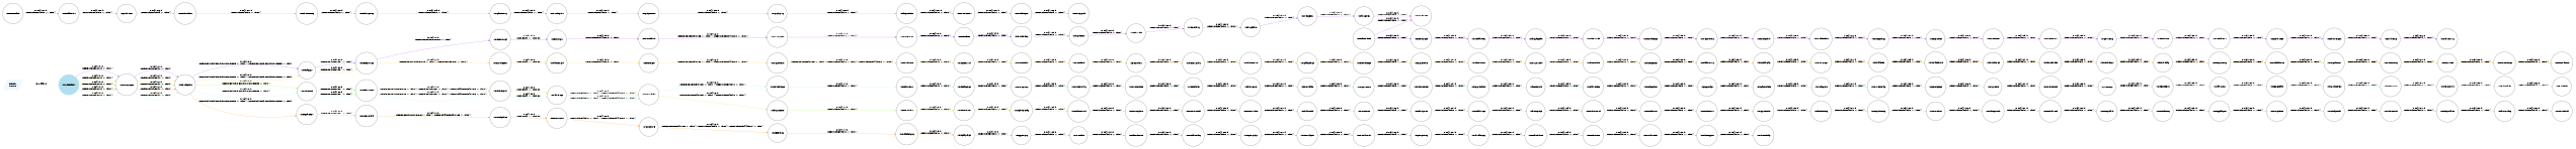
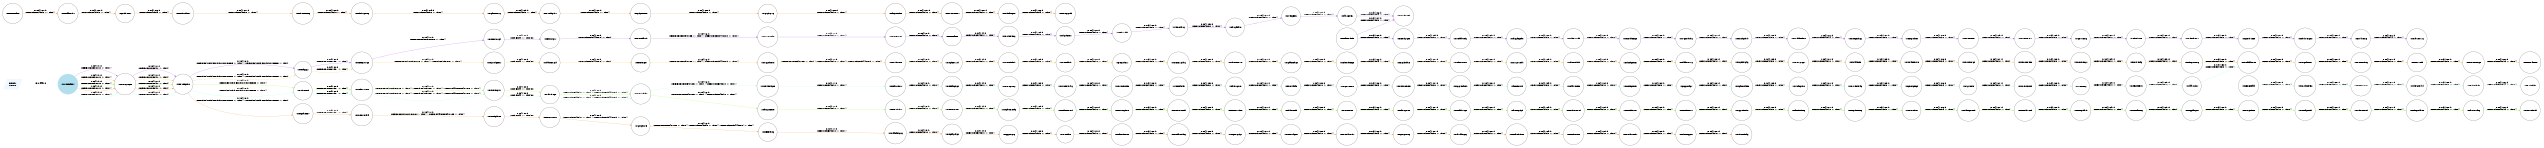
  digraph {
    fontname="DejaVu Sans Mono"
    rankdir=LR
    node [fontname="DejaVu Sans Mono" shape=circle]
    edge [color=darkgoldenrod1 fontname="DejaVu Sans Mono"]
    n1 [color=aliceblue label="BigSim\nReport" shape=parallelogram style=filled]
    N__408529307 [color=lightblue2 style=filled]
    n3 [label=N__1138645628]
    n4 [label=N_1574336808]
    n5 [label=N_88196664]
    n6 [label=N_872085810]
    n7 [label=N_1562948537]
    n8 [label=N__1385672762]
    n9 [label=N__1393771522]
    n10 [label=N__1433781979]
    n11 [label=N_2013178469]
    n12 [label=N__1672063314]
    n13 [label=N__30120644]
    n14 [label=N__901151469]
    n15 [label=N__841209470]
    n16 [label=N_1224872898]
    n17 [label=N_1828531482]
    n18 [label=N_283519858]
    n19 [label=N__840137526]
    n20 [label=N_206405154]
    n21 [label=N__53977990]
    n22 [label=N_758420946]
    n23 [label=N_294695978]
    n24 [label=N_270365314]
    n25 [label=N_190465754]
    n26 [label=N_2127054130]
    n27 [label=N__1591370102]
    n28 [label=N_2138067682]
    n29 [label=N_1730997306]
    n30 [label=N__966956398]
    n31 [label=N__700544790]
    n32 [label=N__1220035262]
    n33 [label=N_1762270106]
    n34 [label=N__342061070]
    n35 [label=N__1790955958]
    n36 [label=N_1218652066]
    n37 [label=N_851672058]
    n38 [label=N_1317385554]
    n39 [label=N_1143115434]
    n40 [label=N_765772546]
    n41 [label=N_480304218]
    n42 [label=N__705194574]
    n43 [label=N__618074358]
    n44 [label=N__2004734622]
    n45 [label=N_327945146]
    n46 [label=N_1297481746]
    n47 [label=N_881573657]
    n48 [label=N__766101811]
    n49 [label=N__584984312]
    n50 [label=N_1160537440]
    n51 [label=N_1183508920]
    n52 [label=N_548539920]
    n53 [label=N_673610344]
    n54 [label=N__1525446976]
    n55 [label=N__1913353448]
    n56 [label=N__699213968]
    n57 [label=N__2081088568]
    n58 [label=N__346030048]
    n59 [label=N__598811528]
    n60 [label=N_1176174800]
    n61 [label=N__902839000]
    n62 [label=N_2028065152]
    n63 [label=N_1999842776]
    n64 [label=N_1260507696]
    n65 [label=N__842764664]
    n66 [label=N_101995232]
    n67 [label=N__1179855048]
    n68 [label=N_1041103760]
    n69 [label=N__1324587032]
    n70 [label=N__243043264]
    n71 [label=N_312070296]
    n72 [label=N__1026722576]
    n73 [label=N__1890993848]
    n74 [label=N__846291552]
    n75 [label=N__753131016]
    n76 [label=N_132574800]
    n77 [label=N__1372212568]
    n78 [label=N__1135798528]
    n79 [label=N_2045402672]
    n80 [label=N_749707161]
    n81 [label=N_1281479792]
    n82 [label=N__926425828]
    n83 [label=N__1370589628]
    n84 [label=N_1583407044]
    n85 [label=N_1139243244]
    n86 [label=N_1531312452]
    n87 [label=N__1697834596]
    n88 [label=N__1193352420]
    n89 [label=N__1314560572]
    n90 [label=N__1537571300]
    n91 [label=N__1128774028]
    n92 [label=N_809412300]
    n93 [label=N_875735412]
    n94 [label=N_1591468788]
    n95 [label=N__389004468]
    n96 [label=N_971386060]
    n97 [label=N__2104572340]
    n98 [label=N_1382008484]
    n99 [label=N__531011844]
    n100 [label=N_1667805308]
    n101 [label=N_1951050236]
    n102 [label=N__1260432516]
    n103 [label=N_117878012]
    n104 [label=N__1935624580]
    n105 [label=N__1322977580]
    n106 [label=N__288640940]
    n107 [label=N__281898836]
    n108 [label=N__566095612]
    n109 [label=N__243650212]
    n110 [label=N__818965500]
    n111 [label=N_1402713180]
    n112 [label=N__2086109732]
    n113 [label=N_1971844956]
    n114 [label=N__887480100]
    n115 [label=N__843060075]
    n116 [label=N_1548444172]
    n117 [label=N_761169275]
    n118 [label=N_215339216]
    n119 [label=N__1998950616]
    n120 [label=N_2065964968]
    n121 [label=N__66653616]
    n122 [label=N_45425912]
    n123 [label=N__1985038432]
    n124 [label=N__1209788936]
    n125 [label=N_1263146064]
    n126 [label=N_1253479632]
    n127 [label=N__1433942704]
    n128 [label=N_1618622456]
    n129 [label=N_1974995616]
    n130 [label=N__1394300128]
    n131 [label=N__181011552]
    n132 [label=N__1789175304]
    n133 [label=N_1083136632]
    n134 [label=N_2045250296]
    n135 [label=N_2135255928]
    n136 [label=N__829981704]
    n137 [label=N_630078584]
    n138 [label=N__2110149384]
    n139 [label=N__1048335536]
    n140 [label=N__2080465416]
    n141 [label=N_1691885176]
    n142 [label=N__772006704]
    n143 [label=N__606523528]
    n144 [label=N_767606776]
    n145 [label=N_1986855032]
    n146 [label=N__1775488224]
    n147 [label=N__808942688]
    n148 [label=N_1137566200]
    n149 [label=N_2055986068]
    n150 [label=N_1287364156]
    n151 [label=N__1783570796]
    n152 [label=N__1478531052]
    n153 [label=N_733039292]
    n154 [label=N_890146148]
    n155 [label=N_308709092]
    n156 [label=N_1263478588]
    n157 [label=N__1001485852]
    n158 [label=N__1667329180]
    n159 [label=N_922832100]
    n160 [label=N__299708532]
    n161 [label=N__880568052]
    n162 [label=N_626628964]
    n163 [label=N__1698229532]
    n164 [label=N__72926108]
    n165 [label=N__1470505796]
    n166 [label=N__658065860]
    n167 [label=N_27672508]
    n168 [label=N__1145733100]
    n169 [label=N_71131836]
    n170 [label=N_2052105572]
    n171 [label=N_409946124]
    n172 [label=N__652653900]
    n173 [label=N__1640823756]
    n174 [label=N_1388277172]
    n175 [label=N_1037618700]
    n176 [label=N_1370509492]
    n177 [label=N_534039092]
    n1 -> N__408529307 [color=aliceblue label="wExpr==0.0\n"]
    N__408529307 -> n3 [color=purple label="SysClk:0.0\nr_ae_enter_airport -> List()"]
    N__408529307 -> n3 [label="SysClk:0.0\nr_ae_enter_airport -> List()"]
    N__408529307 -> n3 [color=chartreuse1 label="SysClk:0.0\nr_ae_enter_airport -> List()"]
    N__408529307 -> n3 [color=darkorange1 label="SysClk:0.0\nr_ae_enter_airport -> List()"]
    N__408529307 -> n3 [color=aquamarine1 label="SysClk:0.0\nr_ae_enter_airport -> List()"]
    n3 -> n4 [color=purple label="SysClk:1.0\nr_ae_enter_checkin -> List()"]
    n3 -> n4 [label="SysClk:1.0\nr_ae_enter_checkin -> List()"]
    n3 -> n4 [color=chartreuse1 label="SysClk:1.0\nr_ae_enter_checkin -> List()"]
    n3 -> n4 [color=darkorange1 label="SysClk:1.0\nr_ae_enter_checkin -> List()"]
    n3 -> n4 [color=aquamarine1 label="SysClk:1.0\nr_ae_enter_checkin -> List()"]
    n4 -> n5 [color=purple label="SysClk:2.0\nr_ae_check_ticket_without_Luggage -> List(),r_ae_check_ticket_with_Luggage -> List()"]
    n4 -> n5 [label="SysClk:2.0\nr_ae_check_ticket_without_Luggage -> List(),r_ae_check_ticket_with_Luggage -> List()"]
    n4 -> n6 [color=chartreuse1 label="SysClk:2.0\nr_ae_check_ticket_without_Luggage -> List()"]
    n4 -> n6 [color=aquamarine1 label="SysClk:2.0\nr_ae_check_ticket_without_Luggage -> List()"]
    n4 -> n7 [color=darkorange1 label="SysClk:2.0\nr_ae_check_ticket_without_Luggage -> List(),r_ae_check_ticket_with_Luggage -> List()"]
    n5 -> n8 [color=purple label="SysClk:3.0\nr_ae_enter_security -> List()"]
    n5 -> n8 [label="SysClk:3.0\nr_ae_enter_security -> List()"]
    n6 -> n9 [color=chartreuse1 label="SysClk:3.0\nr_ae_enter_security -> List()"]
    n6 -> n9 [color=aquamarine1 label="SysClk:3.0\nr_ae_enter_security -> List()"]
    n7 -> n10 [color=darkorange1 label="SysClk:3.0\nr_ae_enter_security -> List()"]
    n8 -> n11 [color=purple label="SysClk:4.0\nr_ae_enter_shoppingzone -> List()"]
    n8 -> n12 [label="SysClk:4.0\nr_ae_enter_shoppingzone -> List(),r_ae_check_danger -> List()"]
    n9 -> n79 [color=chartreuse1 label="SysClk:4.0\nr_ae_enter_shoppingzone -> List(),r_ae_check_danger -> List(),r_ae_traffic_gatelounge -> List()"]
    n9 -> n79 [color=aquamarine1 label="SysClk:4.0\nr_ae_enter_shoppingzone -> List(),r_ae_check_danger -> List(),r_ae_traffic_gatelounge -> List()"]
    n10 -> n115 [color=darkorange1 label="SysClk:4.0\nr_ae_enter_shoppingzone -> List(),r_ae_traffic_gatelounge -> List()"]
    n11 -> n13 [color=purple label="SysClk:5.0\nr_take_off -> List(ap)"]
    n12 -> n14 [label="SysClk:5.0\nr_take_off -> List(ap)"]
    n13 -> n15 [color=purple label="SysClk:5.0\nr_ae_update_billboard -> List()"]
    n14 -> n47 [label="SysClk:5.0\nr_ae_update_billboard -> List()"]
    n15 -> n16 [color=purple label="SysClk:6.0\nr_ae_enter_gatelounge -> List(),r_ae_update_billboard -> List()"]
    n16 -> n17 [color=purple label="SysClk:7.0\nr_ae_update_light -> List()"]
    n17 -> n18 [color=purple label="SysClk:8.0\nr_ae_update_light -> List()"]
    n18 -> n19 [color=purple label="SysClk:9.0\nr_ae_update_light -> List()"]
    n19 -> n20 [color=purple label="SysClk:10.0\nr_ae_update_light -> List()"]
    n20 -> n21 [color=purple label="SysClk:11.0\nr_ae_update_light -> List()"]
    n21 -> n22 [color=purple label="SysClk:12.0\nr_ae_update_light -> List()"]
    n22 -> n23 [color=purple label="SysClk:13.0\nr_ae_update_light -> List()"]
    n23 -> n24 [color=purple label="SysClk:14.0\nr_ae_update_light -> List()"]
    n24 -> n25 [color=purple label="SysClk:15.0\nr_ae_update_light -> List()"]
    n25 -> n26 [color=purple label="SysClk:16.0\nr_ae_update_light -> List()"]
    n27 -> n26 [color=purple label="SysClk:17.0\nr_ae_update_light -> List()"]
    n27 -> n28 [color=purple label="SysClk:18.0\nr_ae_update_light -> List()"]
    n28 -> n29 [color=purple label="SysClk:19.0\nr_ae_update_light -> List()"]
    n29 -> n30 [color=purple label="SysClk:20.0\nr_ae_update_light -> List()"]
    n30 -> n31 [color=purple label="SysClk:21.0\nr_ae_update_light -> List()"]
    n31 -> n32 [color=purple label="SysClk:22.0\nr_ae_update_light -> List()"]
    n32 -> n33 [color=purple label="SysClk:23.0\nr_ae_update_light -> List()"]
    n33 -> n34 [color=purple label="SysClk:24.0\nr_ae_update_light -> List()"]
    n34 -> n35 [color=purple label="SysClk:25.0\nr_ae_update_light -> List()"]
    n35 -> n36 [color=purple label="SysClk:26.0\nr_ae_update_light -> List()"]
    n36 -> n37 [color=purple label="SysClk:27.0\nr_ae_update_light -> List()"]
    n37 -> n38 [color=purple label="SysClk:28.0\nr_ae_update_light -> List()"]
    n38 -> n39 [color=purple label="SysClk:29.0\nr_ae_update_light -> List()"]
    n39 -> n40 [color=purple label="SysClk:30.0\nr_ae_update_light -> List()"]
    n40 -> n41 [color=purple label="SysClk:31.0\nr_ae_update_light -> List()"]
    n41 -> n42 [color=purple label="SysClk:32.0\nr_ae_update_light -> List()"]
    n42 -> n43 [color=purple label="SysClk:33.0\nr_ae_update_light -> List()"]
    n43 -> n44 [color=purple label="SysClk:34.0\nr_ae_update_light -> List()"]
    n44 -> n45 [color=purple label="SysClk:35.0\nr_ae_update_light -> List()"]
    n45 -> n46 [color=purple label="SysClk:36.0\nr_ae_update_light -> List()"]
    n47 -> n48 [label="SysClk:6.0\nr_ae_enter_gatelounge -> List(),r_ae_update_billboard -> List()"]
    n48 -> n49 [label="SysClk:7.0\nr_ae_enter_gatelounge -> List(),r_ae_update_light -> List(),r_ae_update_billboard -> List()"]
    n49 -> n50 [label="SysClk:8.0\nr_ae_update_light -> List()"]
    n50 -> n51 [label="SysClk:9.0\nr_ae_update_light -> List()"]
    n51 -> n52 [label="SysClk:10.0\nr_ae_update_light -> List()"]
    n52 -> n53 [label="SysClk:11.0\nr_ae_update_light -> List()"]
    n53 -> n54 [label="SysClk:12.0\nr_ae_update_light -> List()"]
    n54 -> n55 [label="SysClk:13.0\nr_ae_update_light -> List()"]
    n55 -> n56 [label="SysClk:14.0\nr_ae_update_light -> List()"]
    n56 -> n57 [label="SysClk:15.0\nr_ae_update_light -> List()"]
    n57 -> n58 [label="SysClk:16.0\nr_ae_update_light -> List()"]
    n58 -> n59 [label="SysClk:17.0\nr_ae_update_light -> List()"]
    n59 -> n60 [label="SysClk:18.0\nr_ae_update_light -> List()"]
    n60 -> n61 [label="SysClk:19.0\nr_ae_update_light -> List()"]
    n61 -> n62 [label="SysClk:20.0\nr_ae_update_light -> List()"]
    n62 -> n63 [label="SysClk:21.0\nr_ae_update_light -> List()"]
    n63 -> n64 [label="SysClk:22.0\nr_ae_update_light -> List()"]
    n64 -> n65 [label="SysClk:23.0\nr_ae_update_light -> List()"]
    n65 -> n66 [label="SysClk:24.0\nr_ae_update_light -> List()"]
    n66 -> n67 [label="SysClk:25.0\nr_ae_update_light -> List()"]
    n67 -> n68 [label="SysClk:26.0\nr_ae_update_light -> List()"]
    n68 -> n69 [label="SysClk:27.0\nr_ae_update_light -> List()"]
    n69 -> n70 [label="SysClk:28.0\nr_ae_update_light -> List()"]
    n70 -> n71 [label="SysClk:29.0\nr_ae_update_light -> List()"]
    n71 -> n72 [label="SysClk:30.0\nr_ae_update_light -> List()"]
    n72 -> n73 [label="SysClk:31.0\nr_ae_update_light -> List()"]
    n73 -> n74 [label="SysClk:32.0\nr_ae_update_light -> List()"]
    n74 -> n75 [label="SysClk:33.0\nr_ae_update_light -> List()"]
    n75 -> n76 [label="SysClk:34.0\nr_ae_update_light -> List()"]
    n76 -> n77 [label="SysClk:35.0\nr_ae_update_light -> List()"]
    n77 -> n78 [label="SysClk:36.0\nr_ae_update_light -> List()"]
    n79 -> n80 [color=chartreuse1 label="SysClk:5.0\nr_take_off -> List(ap)"]
    n79 -> n80 [color=aquamarine1 label="SysClk:5.0\nr_take_off -> List(ap)"]
    n80 -> n81 [color=chartreuse1 label="SysClk:5.0\nr_ae_update_light -> List(),r_ae_update_billboard -> List()"]
    n80 -> n81 [color=aquamarine1 label="SysClk:5.0\nr_ae_update_light -> List(),r_ae_update_billboard -> List()"]
    n81 -> n82 [color=chartreuse1 label="SysClk:6.0\nr_ae_enter_gatelounge -> List(),r_ae_update_light -> List()"]
    n81 -> n83 [color=aquamarine1 label="SysClk:6.0\nr_ae_enter_gatelounge -> List(),r_ae_update_light -> List()"]
    n82 -> n84 [color=chartreuse1 label="SysClk:7.0\nr_ae_update_light -> List()"]
    n83 -> n85 [color=aquamarine1 label="SysClk:7.0\nr_ae_update_light -> List()"]
    n84 -> n86 [color=chartreuse1 label="SysClk:8.0\nr_ae_update_light -> List()"]
    n85 -> n149 [color=aquamarine1 label="SysClk:8.0\nr_ae_update_light -> List()"]
    n86 -> n87 [color=chartreuse1 label="SysClk:9.0\nr_ae_update_light -> List()"]
    n87 -> n88 [color=chartreuse1 label="SysClk:10.0\nr_ae_update_light -> List()"]
    n88 -> n89 [color=chartreuse1 label="SysClk:11.0\nr_ae_update_light -> List()"]
    n89 -> n90 [color=chartreuse1 label="SysClk:12.0\nr_ae_update_light -> List()"]
    n90 -> n91 [color=chartreuse1 label="SysClk:13.0\nr_ae_update_light -> List()"]
    n91 -> n92 [color=chartreuse1 label="SysClk:14.0\nr_ae_update_light -> List()"]
    n92 -> n93 [color=chartreuse1 label="SysClk:15.0\nr_ae_update_light -> List()"]
    n93 -> n94 [color=chartreuse1 label="SysClk:16.0\nr_ae_update_light -> List()"]
    n94 -> n95 [color=chartreuse1 label="SysClk:17.0\nr_ae_update_light -> List()"]
    n95 -> n96 [color=chartreuse1 label="SysClk:18.0\nr_ae_update_light -> List()"]
    n96 -> n97 [color=chartreuse1 label="SysClk:19.0\nr_ae_update_light -> List()"]
    n97 -> n98 [color=chartreuse1 label="SysClk:20.0\nr_ae_update_light -> List()"]
    n98 -> n99 [color=chartreuse1 label="SysClk:21.0\nr_ae_update_light -> List()"]
    n99 -> n100 [color=chartreuse1 label="SysClk:22.0\nr_ae_update_light -> List()"]
    n100 -> n101 [color=chartreuse1 label="SysClk:23.0\nr_ae_update_light -> List()"]
    n101 -> n102 [color=chartreuse1 label="SysClk:24.0\nr_ae_update_light -> List()"]
    n102 -> n103 [color=chartreuse1 label="SysClk:25.0\nr_ae_update_light -> List()"]
    n103 -> n104 [color=chartreuse1 label="SysClk:26.0\nr_ae_update_light -> List()"]
    n104 -> n105 [color=chartreuse1 label="SysClk:27.0\nr_ae_update_light -> List()"]
    n105 -> n106 [color=chartreuse1 label="SysClk:28.0\nr_ae_update_light -> List()"]
    n106 -> n107 [color=chartreuse1 label="SysClk:29.0\nr_ae_update_light -> List()"]
    n107 -> n108 [color=chartreuse1 label="SysClk:30.0\nr_ae_update_light -> List()"]
    n108 -> n109 [color=chartreuse1 label="SysClk:31.0\nr_ae_update_light -> List()"]
    n109 -> n110 [color=chartreuse1 label="SysClk:32.0\nr_ae_update_light -> List()"]
    n110 -> n111 [color=chartreuse1 label="SysClk:33.0\nr_ae_update_light -> List()"]
    n111 -> n112 [color=chartreuse1 label="SysClk:34.0\nr_ae_update_light -> List()"]
    n112 -> n113 [color=chartreuse1 label="SysClk:35.0\nr_ae_update_light -> List()"]
    n113 -> n114 [color=chartreuse1 label="SysClk:36.0\nr_ae_update_light -> List()"]
    n115 -> n116 [color=darkorange1 label="SysClk:5.0\nr_take_off -> List(ap)"]
    n116 -> n117 [color=darkorange1 label="SysClk:5.0\nr_ae_update_light -> List(),r_ae_update_billboard -> List()"]
    n117 -> n118 [color=darkorange1 label="SysClk:6.0\nr_ae_enter_gatelounge -> List(),r_ae_update_light -> List(),r_ae_update_billboard -> List()"]
    n118 -> n119 [color=darkorange1 label="SysClk:7.0\nr_ae_update_light -> List()"]
    n119 -> n120 [color=darkorange1 label="SysClk:8.0\nr_ae_update_light -> List()"]
    n120 -> n121 [color=darkorange1 label="SysClk:9.0\nr_ae_update_light -> List()"]
    n121 -> n122 [color=darkorange1 label="SysClk:10.0\nr_ae_update_light -> List()"]
    n122 -> n123 [color=darkorange1 label="SysClk:11.0\nr_ae_update_light -> List()"]
    n123 -> n124 [color=darkorange1 label="SysClk:12.0\nr_ae_update_light -> List()"]
    n124 -> n125 [color=darkorange1 label="SysClk:13.0\nr_ae_update_light -> List()"]
    n125 -> n126 [color=darkorange1 label="SysClk:14.0\nr_ae_update_light -> List()"]
    n126 -> n127 [color=darkorange1 label="SysClk:15.0\nr_ae_update_light -> List()"]
    n127 -> n128 [color=darkorange1 label="SysClk:16.0\nr_ae_update_light -> List()"]
    n128 -> n129 [label="SysClk:17.0\nr_ae_update_light -> List()"]
    n129 -> n130 [color=darkorange1 label="SysClk:18.0\nr_ae_update_light -> List()"]
    n130 -> n131 [color=darkorange1 label="SysClk:19.0\nr_ae_update_light -> List()"]
    n131 -> n132 [color=darkorange1 label="SysClk:20.0\nr_ae_update_light -> List()"]
    n132 -> n133 [color=darkorange1 label="SysClk:21.0\nr_ae_update_light -> List()"]
    n133 -> n134 [color=darkorange1 label="SysClk:22.0\nr_ae_update_light -> List()"]
    n135 -> n136 [color=darkorange1 label="SysClk:24.0\nr_ae_update_light -> List()"]
    n136 -> n137 [color=darkorange1 label="SysClk:25.0\nr_ae_update_light -> List()"]
    n137 -> n138 [color=darkorange1 label="SysClk:26.0\nr_ae_update_light -> List()"]
    n138 -> n139 [color=darkorange1 label="SysClk:27.0\nr_ae_update_light -> List()"]
    n139 -> n140 [color=darkorange1 label="SysClk:28.0\nr_ae_update_light -> List()"]
    n140 -> n141 [color=darkorange1 label="SysClk:29.0\nr_ae_update_light -> List()"]
    n141 -> n142 [color=darkorange1 label="SysClk:30.0\nr_ae_update_light -> List()"]
    n142 -> n143 [color=darkorange1 label="SysClk:31.0\nr_ae_update_light -> List()"]
    n143 -> n144 [color=darkorange1 label="SysClk:32.0\nr_ae_update_light -> List()"]
    n144 -> n145 [color=darkorange1 label="SysClk:33.0\nr_ae_update_light -> List()"]
    n145 -> n146 [color=darkorange1 label="SysClk:34.0\nr_ae_update_light -> List()"]
    n146 -> n147 [color=darkorange1 label="SysClk:35.0\nr_ae_update_light -> List()"]
    n147 -> n148 [color=darkorange1 label="SysClk:36.0\nr_ae_update_light -> List()"]
    n149 -> n150 [color=aquamarine1 label="SysClk:9.0\nr_ae_update_light -> List()"]
    n150 -> n151 [color=aquamarine1 label="SysClk:10.0\nr_ae_update_light -> List()"]
    n151 -> n152 [color=aquamarine1 label="SysClk:11.0\nr_ae_update_light -> List()"]
    n152 -> n153 [color=aquamarine1 label="SysClk:12.0\nr_ae_update_light -> List()"]
    n153 -> n154 [color=aquamarine1 label="SysClk:13.0\nr_ae_update_light -> List()"]
    n154 -> n155 [color=aquamarine1 label="SysClk:14.0\nr_ae_update_light -> List()"]
    n155 -> n156 [color=aquamarine1 label="SysClk:15.0\nr_ae_update_light -> List()"]
    n156 -> n157 [color=aquamarine1 label="SysClk:16.0\nr_ae_update_light -> List()"]
    n157 -> n158 [color=aquamarine1 label="SysClk:17.0\nr_ae_update_light -> List()"]
    n158 -> n159 [color=aquamarine1 label="SysClk:18.0\nr_ae_update_light -> List()"]
    n159 -> n160 [color=aquamarine1 label="SysClk:19.0\nr_ae_update_light -> List()"]
    n160 -> n161 [color=aquamarine1 label="SysClk:20.0\nr_ae_update_light -> List()"]
    n161 -> n162 [color=aquamarine1 label="SysClk:21.0\nr_ae_update_light -> List()"]
    n162 -> n163 [color=aquamarine1 label="SysClk:22.0\nr_ae_update_light -> List()"]
    n163 -> n164 [color=aquamarine1 label="SysClk:23.0\nr_ae_update_light -> List()"]
    n164 -> n165 [color=aquamarine1 label="SysClk:24.0\nr_ae_update_light -> List()"]
    n165 -> n166 [color=aquamarine1 label="SysClk:25.0\nr_ae_update_light -> List()"]
    n166 -> n167 [color=aquamarine1 label="SysClk:26.0\nr_ae_update_light -> List()"]
    n167 -> n168 [color=aquamarine1 label="SysClk:27.0\nr_ae_update_light -> List()"]
    n168 -> n169 [color=aquamarine1 label="SysClk:28.0\nr_ae_update_light -> List()"]
    n169 -> n170 [color=aquamarine1 label="SysClk:29.0\nr_ae_update_light -> List()"]
    n170 -> n171 [color=aquamarine1 label="SysClk:30.0\nr_ae_update_light -> List()"]
-   n171 -> n172 [color=aquamarine1 label="SysClk:31.0\nr_ae_update_light -> List()"]
+   n171 -> n73 [color=aquamarine1 label="SysClk:31.0\nr_ae_update_light -> List()"]
    n172 -> n173 [color=aquamarine1 label="SysClk:32.0\nr_ae_update_light -> List()"]
    n173 -> n174 [color=aquamarine1 label="SysClk:33.0\nr_ae_update_light -> List()"]
    n174 -> n175 [color=aquamarine1 label="SysClk:34.0\nr_ae_update_light -> List()"]
    n175 -> n176 [color=aquamarine1 label="SysClk:35.0\nr_ae_update_light -> List()"]
    n176 -> n177 [color=aquamarine1 label="SysClk:36.0\nr_ae_update_light -> List()"]
  }
